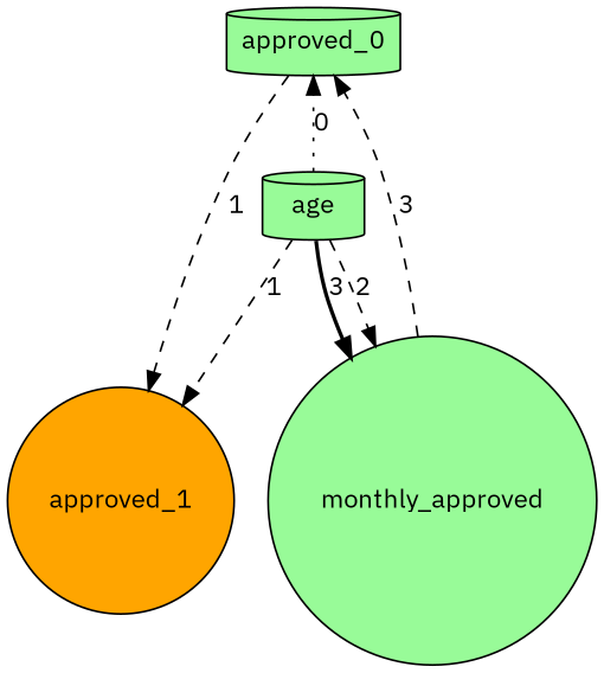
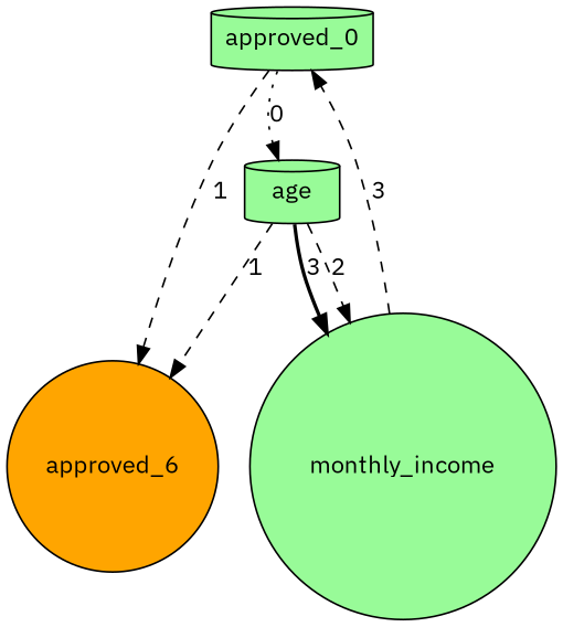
  digraph {
    fontname="IBM Plex Sans"
    node [fillcolor=palegreen fontname="IBM Plex Sans" shape=circle style=filled]
    edge [fontname="IBM Plex Sans" style=dashed]
-   n1 [fillcolor=orange label=approved_1]
+   n1 [fillcolor=orange label=approved_6]
    n2 [label=approved_0 shape=cylinder]
-   n3 [label=monthly_approved]
+   n3 [label=monthly_income]
    n4 [label=age shape=cylinder]
    n2 -> n1 [label=1]
    n3 -> n2 [label=3]
    n4 -> n1 [label=1]
-   n4 -> n2 [label=0 style=dotted]
+   n2 -> n4 [label=0 style=dotted]
    n4 -> n3 [label=3 style=bold]
    n4 -> n3 [label=2]
  }
